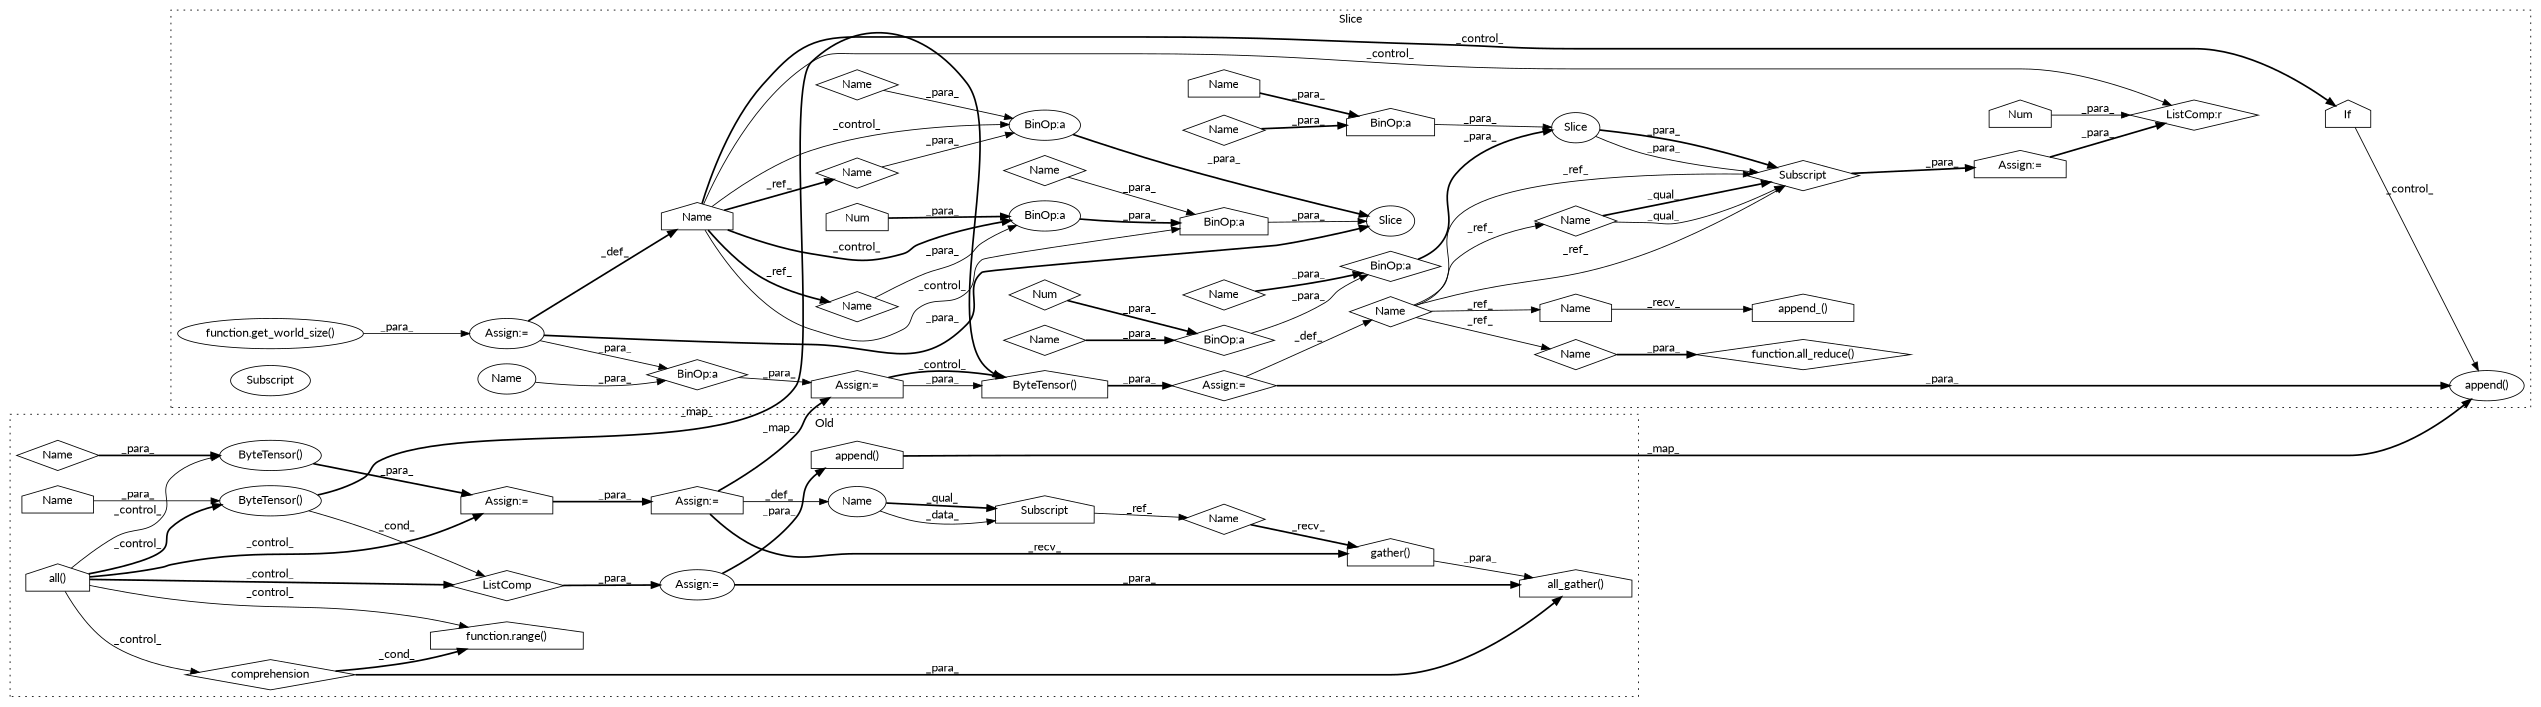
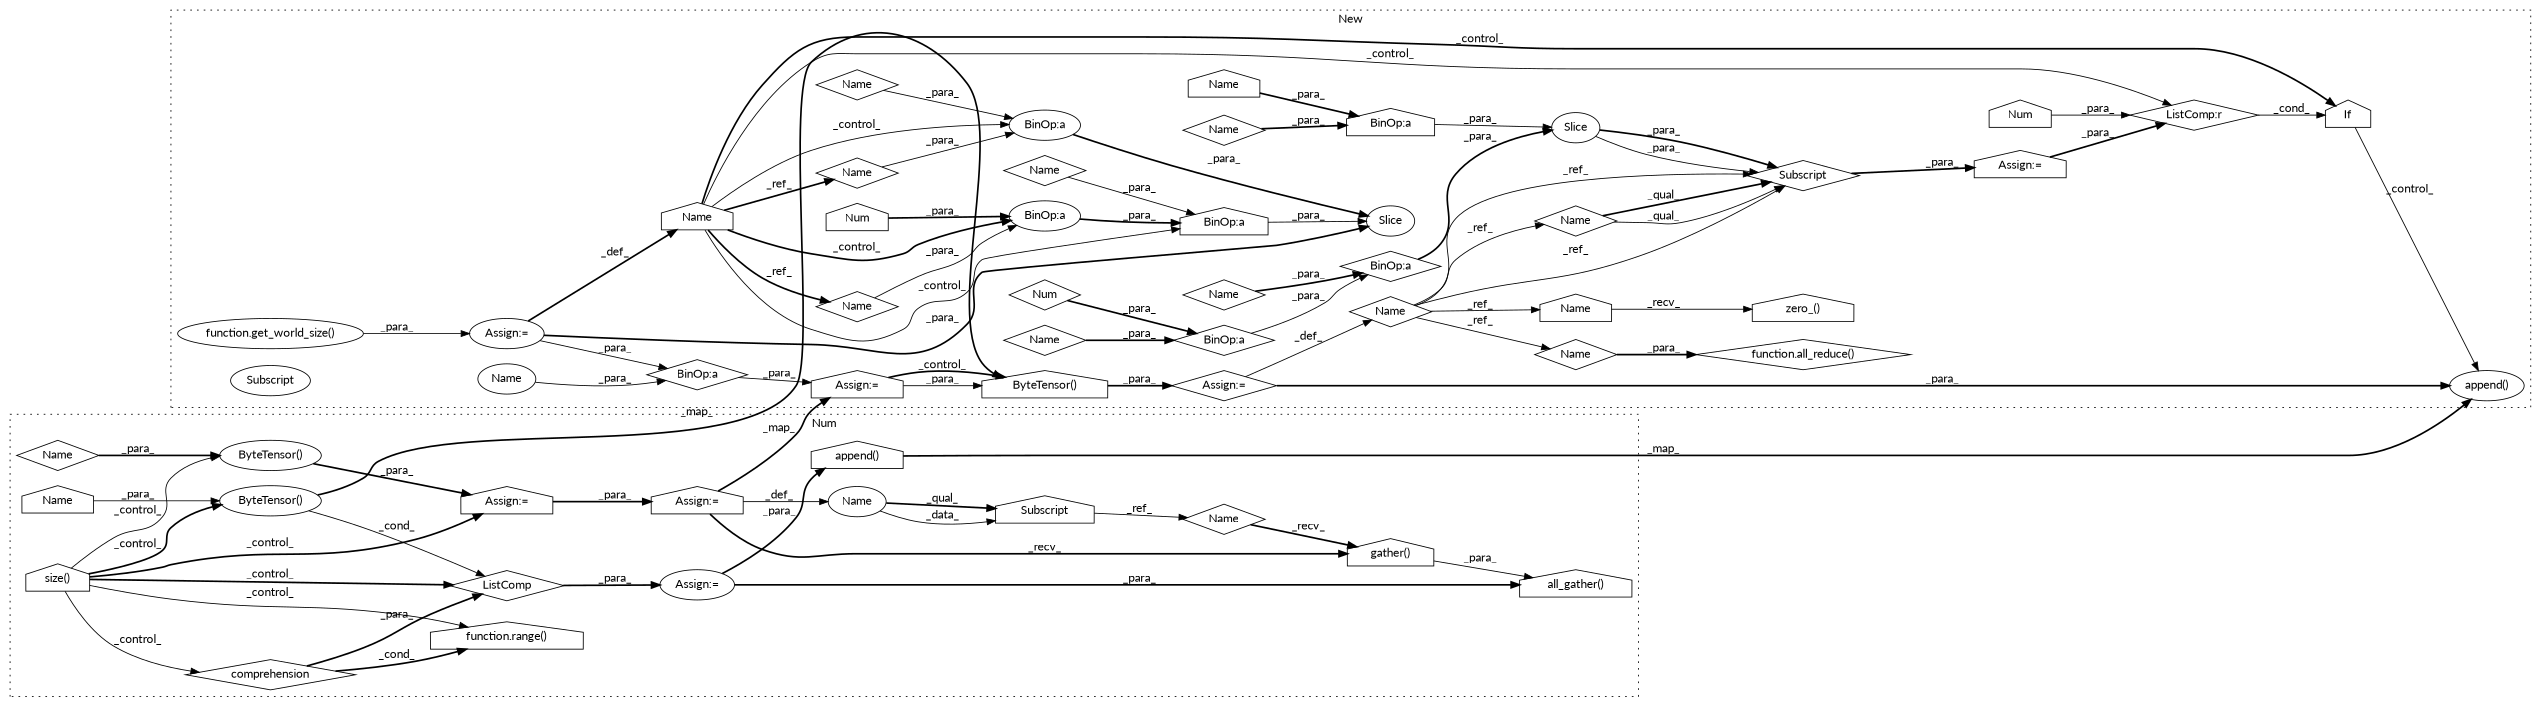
  digraph {
    fontname=Lato
    rankdir=LR
    node [a=87 fontname=Lato l=3 s=2681 shape=diamond]
    edge [fontname=Lato style=bold]
    n1 [a=75 l="6,1" label="function.range()" s="2148,2164" shape=house]
    n2 [a=75 l="29,1" label="all_gather()" s="2639,2697" shape=house]
    n3 [a=75 l="22,1" label="ByteTensor()" s="2010,2040" shape=ellipse]
    n4 [a=63 l="23,0" label=Subscript s="2580,0" shape=house]
    n5 [a=75 l="22,1" label="ByteTensor()" s="2095,2125" shape=ellipse]
-   n6 [a=75 l=33 label="all()" s=1938 shape=house]
+   n6 [a=75 l=33 label="size()" s=1938 shape=house]
    n7 [l=9 label=Name s=2180 shape=ellipse]
    n8 [a=106 l=94 label=ListComp s=2081]
    n9 [a=45 label=comprehension s=2139]
    n10 [a=68 label="Assign:=" s=2007 shape=house]
    n11 [a=68 label="Assign:=" s=2234 shape=ellipse]
    n12 [a=75 l=16 label="gather()" shape=house]
    n13 [a=68 label="Assign:=" s=2189 shape=house]
    n14 [a=75 l="27,10" label="append()" s="2869,2946" shape=house]
    n15 [l=9 label=Name]
    n16 [l=8 label=Name s=2032]
    n17 [l=8 label=Name s=2117 shape=house]
    n18 [a=75 l=16 label="function.get_world_size()" s=3290 shape=ellipse]
    n19 [a=96 label=If s=4259 shape=house]
    n20 [a=75 l="11,14" label="function.all_reduce()" s="4030,4047"]
    n21 [l=6 label=Name s=3532]
-   n22 [a=75 l=14 label="append_()" s=3569 shape=house]
+   n22 [a=75 l=14 label="zero_()" s=3569 shape=house]
    n23 [a=82 label="BinOp:a" s=3334]
    n24 [a=82 label="BinOp:a" s=4140 shape=ellipse]
    n25 [a=82 label="BinOp:a" s=4161 shape=house]
    n26 [a=82 label="BinOp:a" s=4156 shape=ellipse]
    n27 [a=63 l="47,0" label=Subscript s="3802,0" shape=ellipse]
    n28 [a=75 l="22,1" label="ByteTensor()" s="3493,3526" shape=house]
    n29 [a=40 l=8 label="ListComp:r" s=4262]
    n30 [a=80 l=33 label=Slice s=4139 shape=ellipse]
    n31 [a=82 label="BinOp:a" s=3837]
    n32 [a=82 label="BinOp:a" s=3813 shape=house]
    n33 [a=82 label="BinOp:a" s=3832]
    n34 [a=80 l=39 label=Slice s=3809 shape=ellipse]
    n35 [a=76 l=1 label=Num s=3835]
    n36 [a=76 l=1 label=Num s=4269 shape=house]
    n37 [a=76 l=1 label=Num s=4159 shape=house]
    n38 [a=68 label="Assign:=" s=3287 shape=ellipse]
    n39 [a=68 label="Assign:=" s=3799 shape=house]
    n40 [a=68 label="Assign:=" s=3538]
    n41 [a=68 label="Assign:=" s=3323 shape=house]
    n42 [a=75 l="31,14" label="append()" s="4284,4365" shape=ellipse]
    n43 [l=1 label=Name s=4087 shape=house]
    n44 [l=6 label=Name s=3569 shape=house]
    n45 [l=6 label=Name s=3802]
    n46 [a=63 l="47,0" label=Subscript s="3802,0"]
    n47 [l=6 label=Name s=4041]
    n48 [l=8 label=Name s=3840]
    n49 [l=8 label=Name s=4143]
    n50 [l=8 label=Name s=3326 shape=ellipse]
    n51 [l=8 label=Name s=4164]
    n52 [l=8 label=Name s=3816 shape=house]
    n53 [l=1 label=Name s=4139]
    n54 [l=1 label=Name s=4155]
    n55 [l=4 label=Name s=3809]
    n56 [l=4 label=Name s=3828]
    subgraph cluster_1 {
-     label=Old
+     label=Num
      style=dotted
      n1
      n2
      n3
      n4
      n5
      n6
      n7
      n8
      n9
      n10
      n11
      n12
      n13
      n14
      n15
      n16
      n17
    }
    subgraph cluster_2 {
-     label=Slice
+     label=New
      style=dotted
      n18
      n19
      n20
      n21
      n22
      n23
      n24
      n25
      n26
      n27
      n28
      n29
      n30
      n31
      n32
      n33
      n34
      n35
      n36
      n37
      n38
      n39
      n40
      n41
      n42
      n43
      n44
      n45
      n46
      n47
      n48
      n49
      n50
      n51
      n52
      n53
      n54
      n55
      n56
    }
    n3 -> n10 [label=_para_]
    n4 -> n15 [label=_ref_ style=solid]
    n5 -> n8 [label=_cond_ style=solid]
    n5 -> n28 [label=_map_]
    n6 -> n1 [label=_control_ style=solid]
    n6 -> n3 [label=_control_ style=solid]
    n6 -> n5 [label=_control_]
    n6 -> n8 [label=_control_]
    n6 -> n9 [label=_control_ style=solid]
    n6 -> n10 [label=_control_]
    n7 -> n4 [label=_data_ style=solid]
    n7 -> n4 [label=_qual_]
    n8 -> n11 [label=_para_]
    n9 -> n1 [label=_cond_]
-   n9 -> n2 [label=_para_]
+   n9 -> n8 [label=_para_]
    n10 -> n13 [label=_para_]
    n11 -> n2 [label=_para_]
    n11 -> n14 [label=_para_]
    n12 -> n2 [label=_para_ style=solid]
    n13 -> n7 [label=_def_ style=solid]
    n13 -> n12 [label=_recv_]
    n13 -> n41 [label=_map_]
    n14 -> n42 [label=_map_]
    n15 -> n12 [label=_recv_]
    n16 -> n3 [label=_para_]
    n17 -> n5 [label=_para_ style=solid]
    n18 -> n38 [label=_para_ style=solid]
    n19 -> n42 [label=_control_ style=solid]
    n21 -> n44 [label=_ref_ style=solid]
    n21 -> n45 [label=_ref_ style=solid]
    n21 -> n46 [label=_ref_ style=solid]
    n21 -> n46 [label=_ref_ style=solid]
    n21 -> n47 [label=_ref_ style=solid]
    n23 -> n41 [label=_para_ style=solid]
    n24 -> n30 [label=_para_]
    n25 -> n30 [label=_para_ style=solid]
    n26 -> n25 [label=_para_]
    n28 -> n40 [label=_para_]
+   n29 -> n19 [label=_cond_ style=solid]
    n31 -> n34 [label=_para_]
    n32 -> n34 [label=_para_ style=solid]
    n33 -> n31 [label=_para_ style=solid]
    n34 -> n46 [label=_para_ style=solid]
    n34 -> n46 [label=_para_]
    n35 -> n33 [label=_para_]
    n36 -> n29 [label=_para_ style=solid]
    n37 -> n26 [label=_para_]
    n38 -> n23 [label=_para_ style=solid]
    n38 -> n30 [label=_para_]
    n38 -> n43 [label=_def_]
    n39 -> n29 [label=_para_]
    n40 -> n21 [label=_def_ style=solid]
    n40 -> n42 [label=_para_]
    n41 -> n28 [label=_para_ style=solid]
    n41 -> n28 [label=_control_]
    n43 -> n19 [label=_control_]
    n43 -> n24 [label=_control_ style=solid]
    n43 -> n25 [label=_control_ style=solid]
    n43 -> n26 [label=_control_]
    n43 -> n29 [label=_control_ style=solid]
    n43 -> n53 [label=_ref_]
    n43 -> n54 [label=_ref_]
    n44 -> n22 [label=_recv_ style=solid]
    n45 -> n46 [label=_qual_]
    n45 -> n46 [label=_qual_ style=solid]
    n46 -> n39 [label=_para_]
    n47 -> n20 [label=_para_]
    n48 -> n31 [label=_para_]
    n49 -> n24 [label=_para_ style=solid]
    n50 -> n23 [label=_para_ style=solid]
    n51 -> n25 [label=_para_ style=solid]
    n52 -> n32 [label=_para_]
    n53 -> n24 [label=_para_ style=solid]
    n54 -> n26 [label=_para_ style=solid]
    n55 -> n32 [label=_para_]
    n56 -> n33 [label=_para_]
  }
